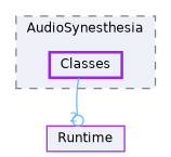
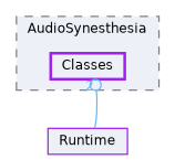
  digraph {
    compound=true
    node [color=purple fillcolor="#edf0f7" fontname=Helvetica fontsize=10 shape=box]
    n1 [height=0.2 label=Classes style="filled,bold" width=0.4]
    n2 [height=0.2 label=Runtime style=filled width=0.4]
    subgraph cluster_1 {
      bgcolor="#edf0f7"
      fontname=Helvetica
      fontsize=10
      label=AudioSynesthesia
      pencolor=grey50
      style="filled,dashed"
      n1
    }
-   n1 -> n2 [color=steelblue1 fontcolor=steelblue1 fontname=Helvetica fontsize=10 headlabel=2 labeldistance=1.5 labelfontname=Helvetica labelfontsize=10 arrowhead=odot]
+   n2 -> n1 [color=steelblue1 fontcolor=steelblue1 fontname=Helvetica fontsize=10 headlabel=2 labeldistance=1.5 labelfontname=Helvetica labelfontsize=10 arrowhead=odot]
  }
